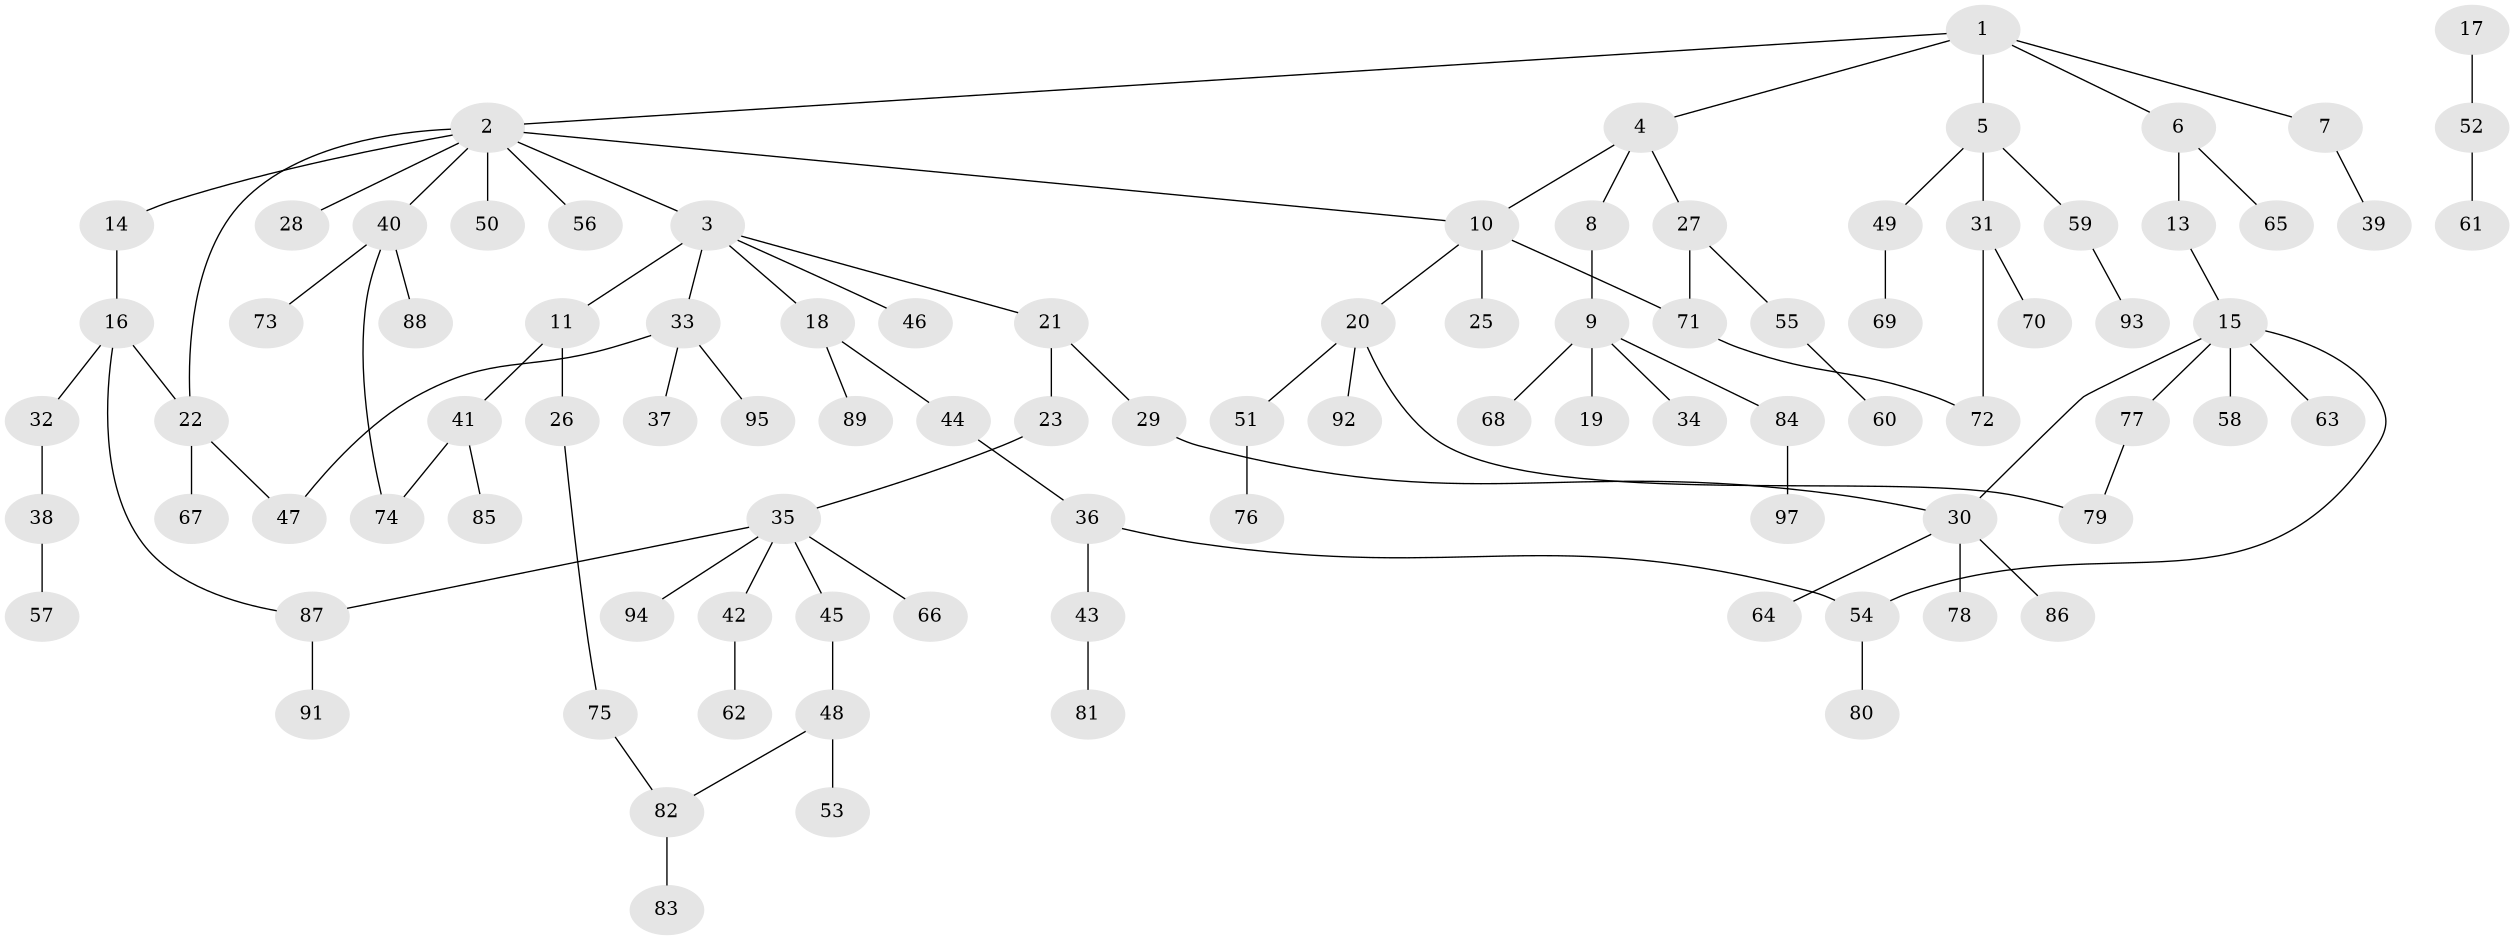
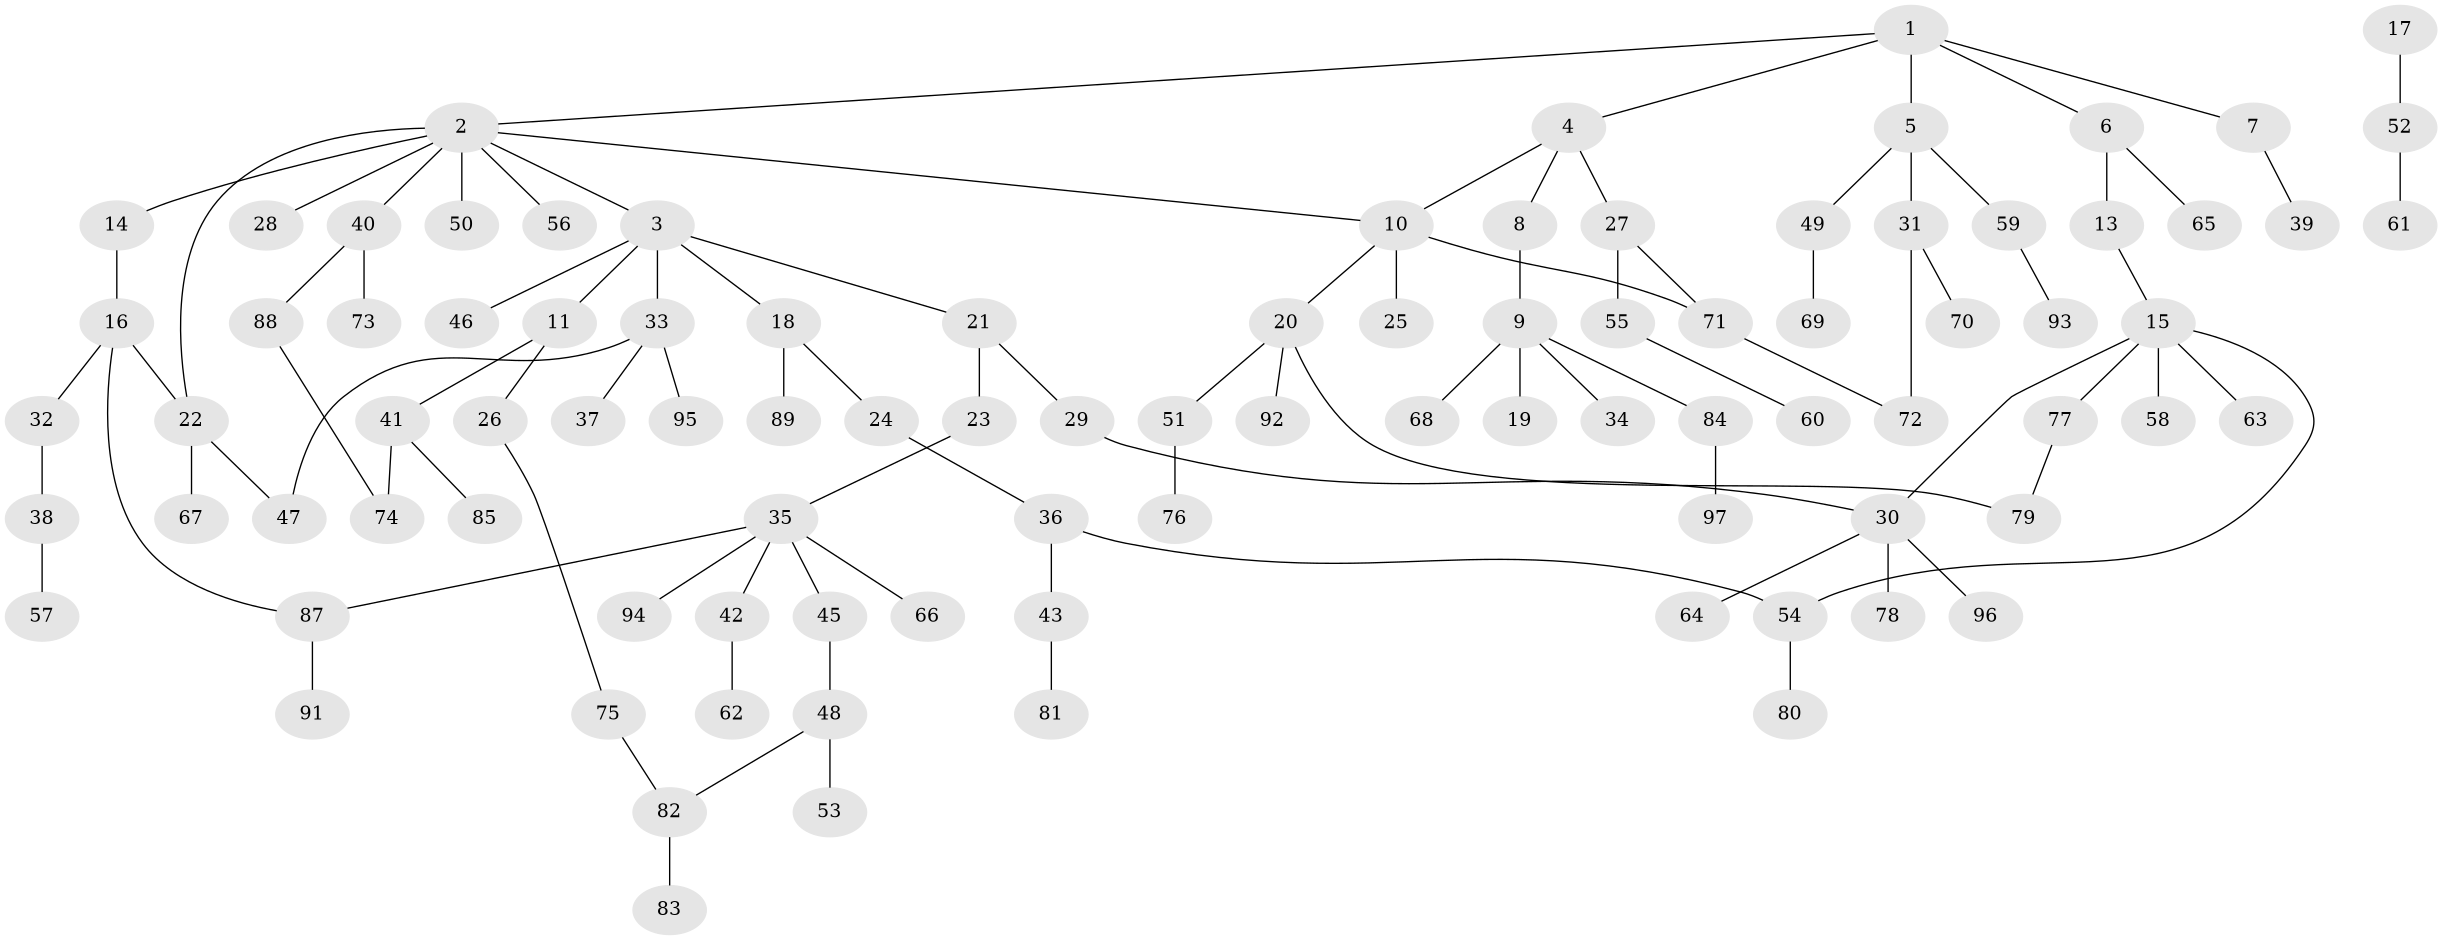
  graph {
    fontname="DejaVu Serif"
    node [color=gray90 fontname="DejaVu Serif" style=filled]
    edge [fontname="DejaVu Serif"]
    1
    2
    4
    5
    6
    7
    3
    10
    14
    22
    28
    40
    50
    56
    8
    27
    31
    49
    59
    13
    65
    39
    11
    18
    21
    33
    46
    20
    25
    71
    16
    47
    67
    73
    74
    88
    26
    41
-   24 [label=44]
+   24
    89
    23
    29
    37
    95
    9
    55
    70
    72
    69
    93
    15
    19
    34
    68
    84
    n56 [label=97]
    51
    79
    92
    75
    85
    17
    52
    36
    30
    54
    58
    63
    77
    32
    87
    64
    78
-   86
+   86 [label=96]
    80
    38
    91
    61
    76
    35
    42
    45
    66
    94
    43
    82
    60
    57
    62
    48
    81
    53
    83
    1 -- 2
    1 -- 4
    1 -- 5
    1 -- 6
    1 -- 7
    2 -- 3
    2 -- 10
    2 -- 14
    2 -- 22
    2 -- 28
    2 -- 40
    2 -- 50
    2 -- 56
    4 -- 10
    4 -- 8
    4 -- 27
    5 -- 31
    5 -- 49
    5 -- 59
    6 -- 13
    6 -- 65
    7 -- 39
    3 -- 11
    3 -- 18
    3 -- 21
    3 -- 33
    3 -- 46
    10 -- 20
    10 -- 25
    10 -- 71
    14 -- 16
    22 -- 47
    22 -- 67
    40 -- 73
-   40 -- 74
+   88 -- 74
    40 -- 88
    8 -- 9
    27 -- 71
    27 -- 55
    31 -- 70
    31 -- 72
    49 -- 69
    59 -- 93
    13 -- 15
    11 -- 26
    11 -- 41
    18 -- 24
    18 -- 89
    21 -- 23
    21 -- 29
    33 -- 47
    33 -- 37
    33 -- 95
    20 -- 51
    20 -- 79
    20 -- 92
    71 -- 72
    16 -- 22
    16 -- 32
    16 -- 87
    26 -- 75
    41 -- 74
    41 -- 85
    24 -- 36
    23 -- 35
    29 -- 30
    9 -- 19
    9 -- 34
    9 -- 68
    9 -- 84
    55 -- 60
    15 -- 30
    15 -- 54
    15 -- 58
    15 -- 63
    15 -- 77
    84 -- n56
    51 -- 76
    75 -- 82
    17 -- 52
    52 -- 61
    36 -- 54
    36 -- 43
    30 -- 64
    30 -- 78
    30 -- 86
    54 -- 80
    77 -- 79
    32 -- 38
    87 -- 91
    38 -- 57
    35 -- 87
    35 -- 42
    35 -- 45
    35 -- 66
    35 -- 94
    42 -- 62
    45 -- 48
    43 -- 81
    82 -- 83
    48 -- 82
    48 -- 53
  }
